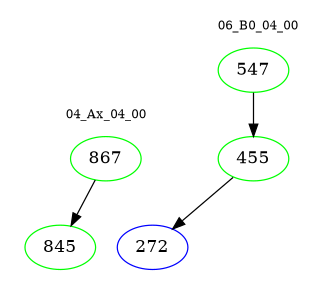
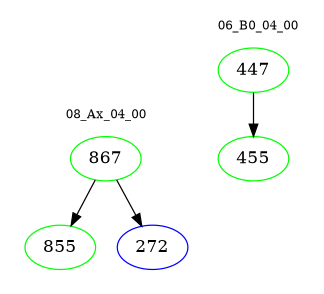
  digraph {
    node [color=green]
    edge [color=black]
    n1 [label=867]
-   n2 [label=845]
+   n2 [label=855]
    n3 [color=blue label=272]
-   n4 [label=547]
+   n4 [label=447]
    n5 [label=455]
    subgraph cluster_1 {
      color=white
      fontsize=10
-     label="04_Ax_04_00"
+     label="08_Ax_04_00"
      n1
      n2
      n3
    }
    subgraph cluster_2 {
      color=white
      fontsize=10
      label="06_B0_04_00"
      n4
      n5
    }
    n1 -> n2
-   n5 -> n3
+   n1 -> n3
    n4 -> n5
  }
